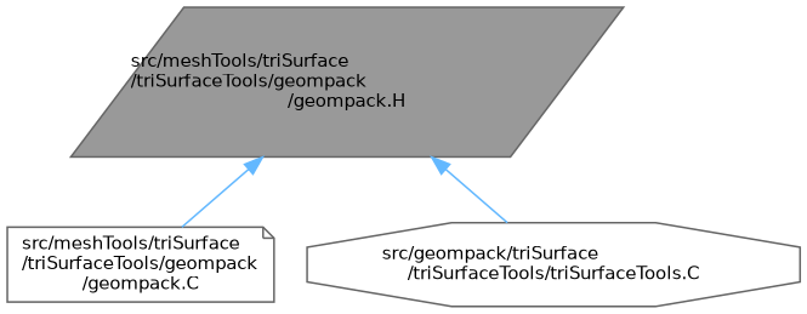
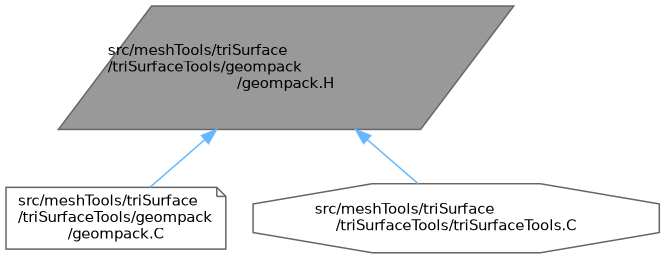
  digraph {
    node [color=grey40 fillcolor=white fontname=Helvetica fontsize=10 style=filled]
    edge [color=steelblue1 dir=back fontname=Helvetica fontsize=10 labelfontname=Helvetica labelfontsize=10 style=solid]
    n1 [color=gray40 fillcolor=grey60 fontcolor=black height=0.2 label="src/meshTools/triSurface\l/triSurfaceTools/geompack\l/geompack.H" shape=parallelogram width=0.4]
    n2 [height=0.2 label="src/meshTools/triSurface\l/triSurfaceTools/geompack\l/geompack.C" shape=note width=0.4]
-   n3 [height=0.2 label="src/geompack/triSurface\l/triSurfaceTools/triSurfaceTools.C" shape=octagon width=0.4]
+   n3 [height=0.2 label="src/meshTools/triSurface\l/triSurfaceTools/triSurfaceTools.C" shape=octagon width=0.4]
    n1 -> n2
    n1 -> n3
  }
